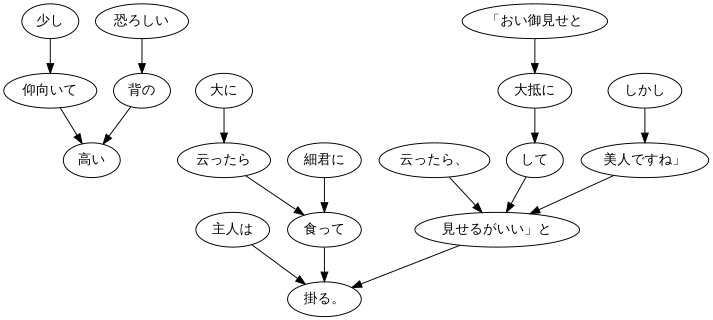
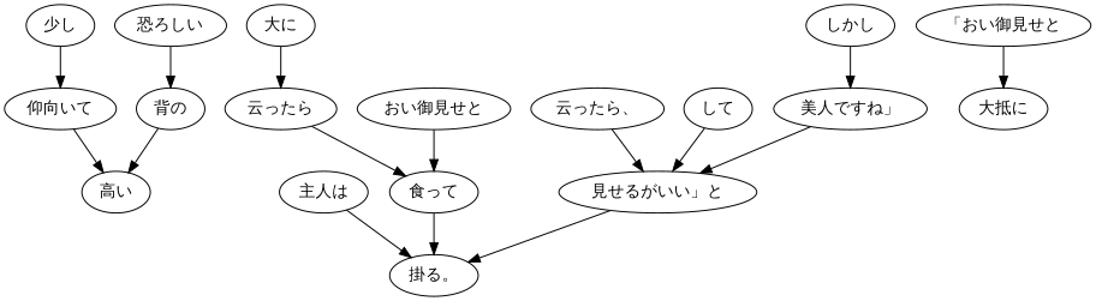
  digraph {
    n1 [label="少し"]
    n2 [label="仰向いて"]
    n3 [label="高い"]
    n4 [label="恐ろしい"]
    n5 [label="背の"]
    n6 [label="美人ですね」"]
    n7 [label="見せるがいい」と"]
    n8 [label="しかし"]
    n9 [label="掛る。"]
    n10 [label="「おい御見せと"]
    n11 [label="大抵に"]
    n12 [label="云ったら、"]
    n13 [label="して"]
    n14 [label="主人は"]
    n15 [label="大に"]
    n16 [label="云ったら"]
    n17 [label="食って"]
-   n18 [label="細君に"]
+   n18 [label="おい御見せと"]
    n1 -> n2
    n2 -> n3
    n4 -> n5
    n5 -> n3
    n6 -> n7
    n7 -> n9
    n8 -> n6
    n10 -> n11
-   n11 -> n13
    n12 -> n7
    n13 -> n7
    n14 -> n9
    n15 -> n16
    n16 -> n17
    n17 -> n9
    n18 -> n17
  }
